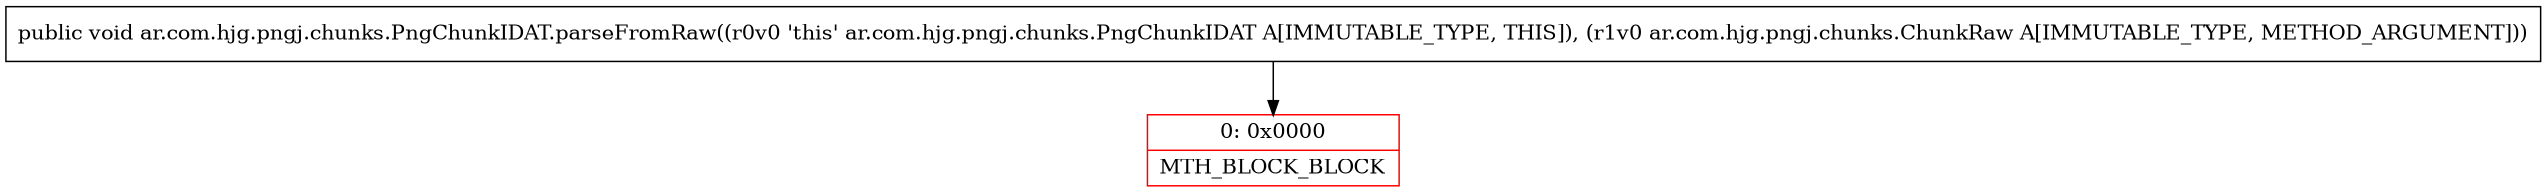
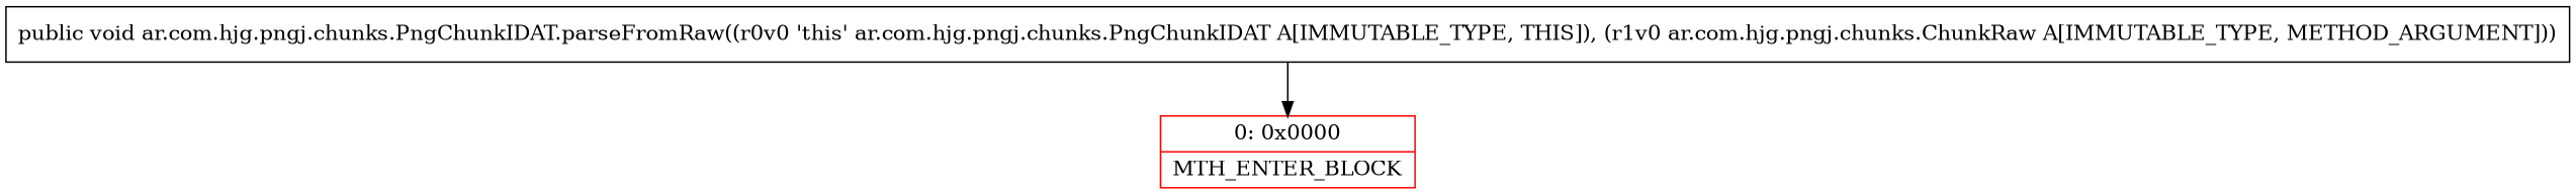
  digraph {
    node [shape=record]
-   n1 [color=red label="{0\:\ 0x0000|MTH_BLOCK_BLOCK\l}"]
+   n1 [color=red label="{0\:\ 0x0000|MTH_ENTER_BLOCK\l}"]
    n2 [label="{public void ar.com.hjg.pngj.chunks.PngChunkIDAT.parseFromRaw((r0v0 'this' ar.com.hjg.pngj.chunks.PngChunkIDAT A[IMMUTABLE_TYPE, THIS]), (r1v0 ar.com.hjg.pngj.chunks.ChunkRaw A[IMMUTABLE_TYPE, METHOD_ARGUMENT])) }"]
    subgraph cluster_1 {
      label="R(0)"
    }
    n2 -> n1
  }
